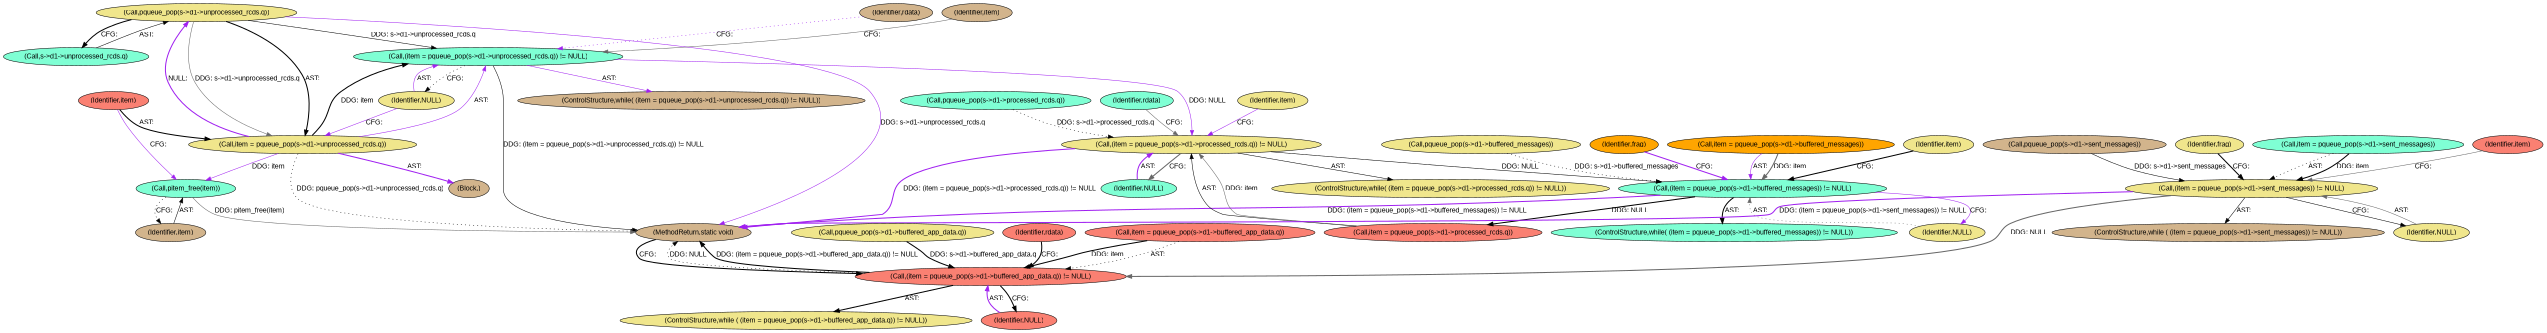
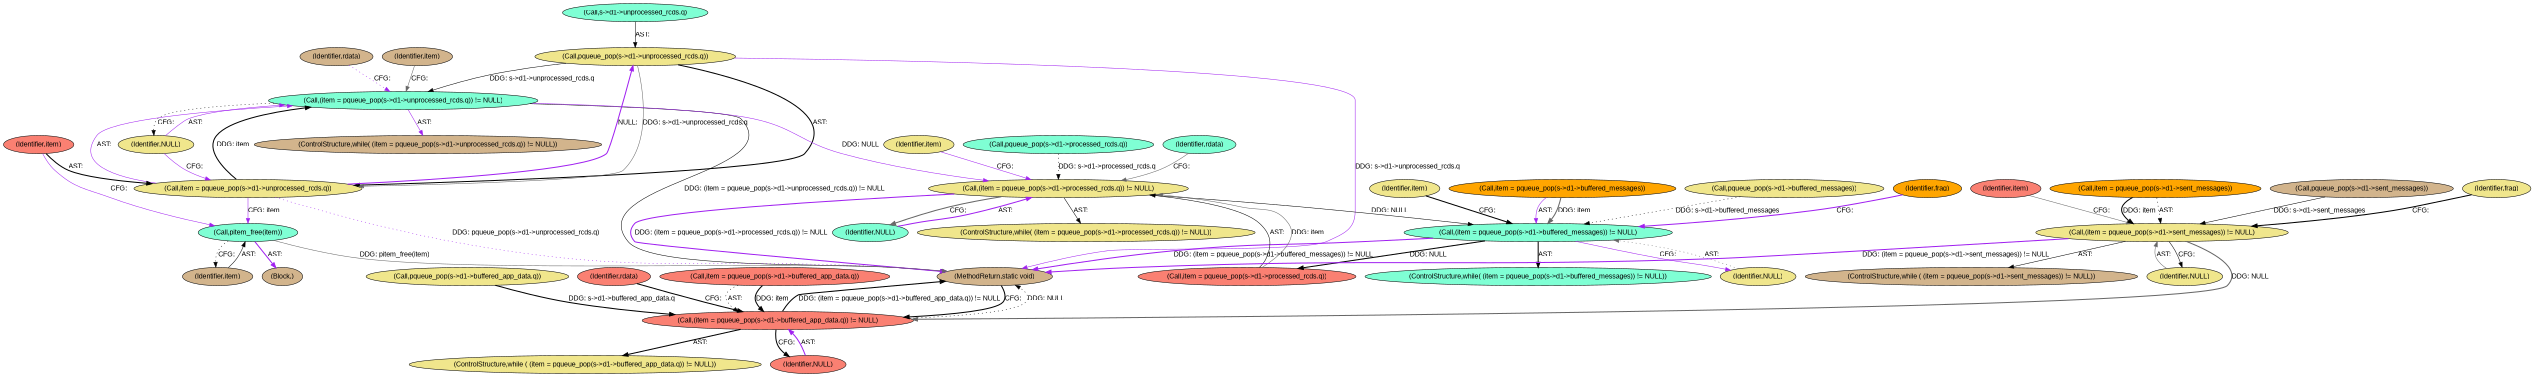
  digraph {
    fontname="Liberation Sans"
    node [fillcolor=khaki fontname="Liberation Sans" style=filled]
    edge [color=black fontname="Liberation Sans" style=solid]
    n1 [label="(Call,pqueue_pop(s->d1->unprocessed_rcds.q))"]
    n2 [fillcolor=aquamarine label="(Call,(item = pqueue_pop(s->d1->unprocessed_rcds.q)) != NULL)"]
    n3 [label="(Call,item = pqueue_pop(s->d1->unprocessed_rcds.q))"]
    n4 [fillcolor=aquamarine label="(Call,s->d1->unprocessed_rcds.q)"]
    n5 [fillcolor=tan label="(MethodReturn,static void)"]
    n6 [label="(Call,(item = pqueue_pop(s->d1->processed_rcds.q)) != NULL)"]
    n7 [fillcolor=tan label="(ControlStructure,while( (item = pqueue_pop(s->d1->unprocessed_rcds.q)) != NULL))"]
    n8 [label="(Identifier,NULL)"]
    n9 [fillcolor=aquamarine label="(Call,pitem_free(item))"]
    n10 [fillcolor=salmon label="(Call,(item = pqueue_pop(s->d1->buffered_app_data.q)) != NULL)"]
    n11 [fillcolor=aquamarine label="(Call,(item = pqueue_pop(s->d1->buffered_messages)) != NULL)"]
    n12 [fillcolor=aquamarine label="(Identifier,NULL)"]
    n13 [label="(ControlStructure,while( (item = pqueue_pop(s->d1->processed_rcds.q)) != NULL))"]
    n14 [label="(Identifier,NULL)"]
    n15 [fillcolor=aquamarine label="(ControlStructure,while( (item = pqueue_pop(s->d1->buffered_messages)) != NULL))"]
    n16 [fillcolor=salmon label="(Call,item = pqueue_pop(s->d1->processed_rcds.q))"]
    n17 [label="(Call,(item = pqueue_pop(s->d1->sent_messages)) != NULL)"]
    n18 [fillcolor=tan label="(ControlStructure,while ( (item = pqueue_pop(s->d1->sent_messages)) != NULL))"]
    n19 [label="(Identifier,NULL)"]
    n20 [label="(ControlStructure,while ( (item = pqueue_pop(s->d1->buffered_app_data.q)) != NULL))"]
    n21 [fillcolor=salmon label="(Identifier,NULL)"]
    n22 [fillcolor=tan label="(Identifier,item)"]
    n23 [fillcolor=tan label="(Block,)"]
    n24 [label="(Call,pqueue_pop(s->d1->buffered_app_data.q))"]
    n25 [fillcolor=tan label="(Call,pqueue_pop(s->d1->sent_messages))"]
    n26 [label="(Identifier,frag)"]
    n27 [fillcolor=orange label="(Call,item = pqueue_pop(s->d1->buffered_messages))"]
    n28 [fillcolor=salmon label="(Identifier,rdata)"]
    n29 [label="(Identifier,item)"]
    n30 [fillcolor=tan label="(Identifier,rdata)"]
    n31 [fillcolor=tan label="(Identifier,item)"]
    n32 [label="(Call,pqueue_pop(s->d1->buffered_messages))"]
    n33 [fillcolor=salmon label="(Call,item = pqueue_pop(s->d1->buffered_app_data.q))"]
    n34 [fillcolor=salmon label="(Identifier,item)"]
    n35 [fillcolor=aquamarine label="(Call,pqueue_pop(s->d1->processed_rcds.q))"]
    n36 [fillcolor=salmon label="(Identifier,item)"]
-   n37 [fillcolor=aquamarine label="(Call,item = pqueue_pop(s->d1->sent_messages))"]
+   n37 [fillcolor=orange label="(Call,item = pqueue_pop(s->d1->sent_messages))"]
    n38 [fillcolor=orange label="(Identifier,frag)"]
    n39 [fillcolor=aquamarine label="(Identifier,rdata)"]
    n40 [label="(Identifier,item)"]
    n1 -> n2 [label="DDG: s->d1->unprocessed_rcds.q"]
    n1 -> n3 [label="AST: " style=bold]
    n1 -> n3 [color=gray40 label="DDG: s->d1->unprocessed_rcds.q"]
-   n1 -> n4 [label="CFG: " style=bold]
    n1 -> n5 [color=purple label="DDG: s->d1->unprocessed_rcds.q"]
    n2 -> n5 [label="DDG: (item = pqueue_pop(s->d1->unprocessed_rcds.q)) != NULL"]
    n2 -> n6 [color=purple label="DDG: NULL"]
    n2 -> n7 [color=purple label="AST: "]
    n2 -> n8 [label="CFG: " style=dotted]
    n3 -> n1 [color=purple label="NULL: " style=bold]
    n3 -> n2 [color=purple label="AST: "]
    n3 -> n2 [label="DDG: item" style=bold]
-   n3 -> n5 [label="DDG: pqueue_pop(s->d1->unprocessed_rcds.q)" style=dotted]
-   n3 -> n9 [color=purple label="DDG: item"]
+   n3 -> n5 [color=purple label="DDG: pqueue_pop(s->d1->unprocessed_rcds.q)" style=dotted]
+   n3 -> n9 [color=purple label="CFG: item"]
    n4 -> n1 [label="AST: "]
    n5 -> n10 [label="CFG: " style=bold]
    n6 -> n5 [color=purple label="DDG: (item = pqueue_pop(s->d1->processed_rcds.q)) != NULL" style=bold]
    n6 -> n11 [label="DDG: NULL"]
    n6 -> n12 [color=gray40 label="CFG: " style=bold]
    n6 -> n13 [label="AST: "]
    n8 -> n2 [color=purple label="AST: "]
    n8 -> n3 [color=purple label="CFG: "]
    n9 -> n5 [color=gray40 label="DDG: pitem_free(item)"]
    n9 -> n22 [label="CFG: " style=dotted]
-   n3 -> n23 [color=purple label="AST: " style=bold]
+   n9 -> n23 [color=purple label="AST: " style=bold]
    n10 -> n5 [label="DDG: NULL" style=dotted]
    n10 -> n5 [label="DDG: (item = pqueue_pop(s->d1->buffered_app_data.q)) != NULL" style=bold]
    n10 -> n20 [label="AST: " style=bold]
    n10 -> n21 [label="CFG: " style=bold]
    n11 -> n5 [color=purple label="DDG: (item = pqueue_pop(s->d1->buffered_messages)) != NULL" style=bold]
    n11 -> n14 [color=purple label="CFG: "]
    n11 -> n15 [label="AST: " style=bold]
    n11 -> n16 [label="DDG: NULL" style=bold]
    n12 -> n6 [color=purple label="AST: " style=bold]
    n14 -> n11 [color=gray40 label="AST: " style=dotted]
    n16 -> n6 [label="AST: "]
    n16 -> n6 [color=gray40 label="DDG: item"]
    n17 -> n5 [color=purple label="DDG: (item = pqueue_pop(s->d1->sent_messages)) != NULL" style=bold]
    n17 -> n10 [color=gray40 label="DDG: NULL" style=bold]
    n17 -> n18 [label="AST: "]
    n17 -> n19 [label="CFG: "]
    n19 -> n17 [color=gray40 label="AST: "]
    n21 -> n10 [color=purple label="AST: " style=bold]
    n22 -> n9 [label="AST: "]
    n24 -> n10 [label="DDG: s->d1->buffered_app_data.q" style=bold]
    n25 -> n17 [label="DDG: s->d1->sent_messages"]
    n26 -> n17 [label="CFG: " style=bold]
    n27 -> n11 [color=purple label="AST: "]
    n27 -> n11 [color=gray40 label="DDG: item" style=bold]
    n28 -> n10 [label="CFG: " style=bold]
    n29 -> n11 [label="CFG: " style=bold]
    n30 -> n2 [color=purple label="CFG: " style=dotted]
    n31 -> n2 [color=gray40 label="CFG: "]
    n32 -> n11 [label="DDG: s->d1->buffered_messages" style=dotted]
    n33 -> n10 [label="AST: " style=dotted]
    n33 -> n10 [label="DDG: item" style=bold]
    n34 -> n3 [label="AST: " style=bold]
    n34 -> n9 [color=purple label="CFG: "]
    n35 -> n6 [label="DDG: s->d1->processed_rcds.q" style=dotted]
    n36 -> n17 [color=gray40 label="CFG: "]
    n37 -> n17 [label="AST: " style=dotted]
    n37 -> n17 [label="DDG: item" style=bold]
    n38 -> n11 [color=purple label="CFG: " style=bold]
    n39 -> n6 [color=gray40 label="CFG: "]
    n40 -> n6 [color=purple label="CFG: "]
  }
